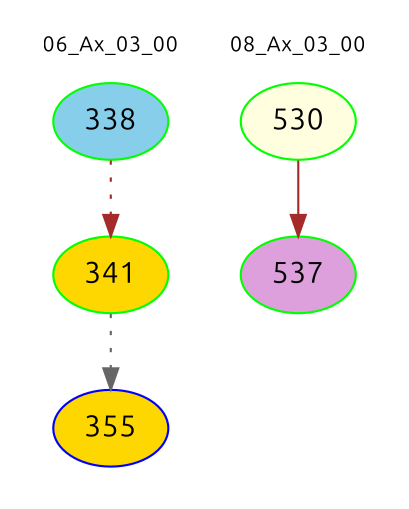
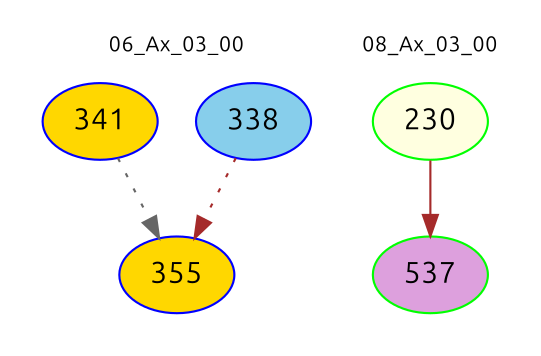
  digraph {
    fontname=Ubuntu
    node [color=green fillcolor=gold fontname=Ubuntu style=filled]
    edge [color=brown fontname=Ubuntu style=dotted]
-   n1 [fillcolor=skyblue label=338]
-   n2 [label=341]
+   n1 [color=blue fillcolor=skyblue label=338]
+   n2 [color=blue label=341]
    n3 [color=blue label=355]
-   n4 [fillcolor=lightyellow label=530]
+   n4 [fillcolor=lightyellow label=230]
    n5 [fillcolor=plum label=537]
    subgraph cluster_1 {
      color=white
      fontsize=10
      label="06_Ax_03_00"
      n1
      n2
      n3
    }
    subgraph cluster_2 {
      color=white
      fontsize=10
      label="08_Ax_03_00"
      n4
      n5
    }
-   n1 -> n2
+   n1 -> n3
    n2 -> n3 [color=gray40]
    n4 -> n5 [style=solid]
  }
